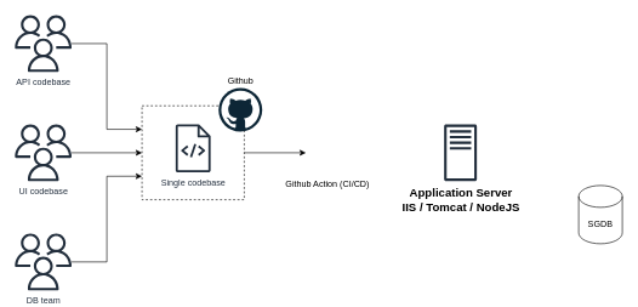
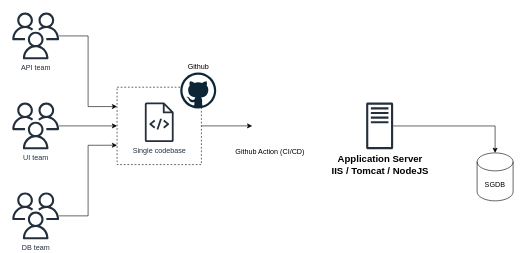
  <mxCell id="0" />
  <mxCell id="1" parent="0" />
  <mxCell id="2" style="edgeStyle=orthogonalEdgeStyle;rounded=0;orthogonalLoop=1;jettySize=auto;html=1;" edge="1" parent="1" source="3" target="12"><mxGeometry relative="1" as="geometry" /></mxCell>
  <mxCell id="3" value="" style="rounded=0;whiteSpace=wrap;html=1;fillColor=none;dashed=1;" vertex="1" parent="1"><mxGeometry x="194.71" y="144.5" width="140.58" height="129" as="geometry" /></mxCell>
  <mxCell id="4" style="edgeStyle=orthogonalEdgeStyle;rounded=0;orthogonalLoop=1;jettySize=auto;html=1;entryX=0;entryY=0.25;entryDx=0;entryDy=0;" edge="1" parent="1" source="5" target="3"><mxGeometry relative="1" as="geometry" /></mxCell>
- <mxCell id="5" value="API codebase" style="sketch=0;outlineConnect=0;fontColor=#232F3E;gradientColor=none;fillColor=#232F3D;strokeColor=none;dashed=0;verticalLabelPosition=bottom;verticalAlign=top;align=center;html=1;fontSize=12;fontStyle=0;aspect=fixed;pointerEvents=1;shape=mxgraph.aws4.users;" vertex="1" parent="1"><mxGeometry x="20" y="20" width="78" height="78" as="geometry" /></mxCell>
+ <mxCell id="5" value="API team" style="sketch=0;outlineConnect=0;fontColor=#232F3E;gradientColor=none;fillColor=#232F3D;strokeColor=none;dashed=0;verticalLabelPosition=bottom;verticalAlign=top;align=center;html=1;fontSize=12;fontStyle=0;aspect=fixed;pointerEvents=1;shape=mxgraph.aws4.users;" vertex="1" parent="1"><mxGeometry x="20" y="20" width="78" height="78" as="geometry" /></mxCell>
  <mxCell id="6" style="edgeStyle=orthogonalEdgeStyle;rounded=0;orthogonalLoop=1;jettySize=auto;html=1;entryX=0;entryY=0.75;entryDx=0;entryDy=0;" edge="1" parent="1" source="7" target="3"><mxGeometry relative="1" as="geometry" /></mxCell>
  <mxCell id="7" value="DB team" style="sketch=0;outlineConnect=0;fontColor=#232F3E;gradientColor=none;fillColor=#232F3D;strokeColor=none;dashed=0;verticalLabelPosition=bottom;verticalAlign=top;align=center;html=1;fontSize=12;fontStyle=0;aspect=fixed;pointerEvents=1;shape=mxgraph.aws4.users;" vertex="1" parent="1"><mxGeometry x="20" y="320" width="78" height="78" as="geometry" /></mxCell>
  <mxCell id="8" style="edgeStyle=orthogonalEdgeStyle;rounded=0;orthogonalLoop=1;jettySize=auto;html=1;" edge="1" parent="1" source="9" target="3"><mxGeometry relative="1" as="geometry" /></mxCell>
- <mxCell id="9" value="UI codebase" style="sketch=0;outlineConnect=0;fontColor=#232F3E;gradientColor=none;fillColor=#232F3D;strokeColor=none;dashed=0;verticalLabelPosition=bottom;verticalAlign=top;align=center;html=1;fontSize=12;fontStyle=0;aspect=fixed;pointerEvents=1;shape=mxgraph.aws4.users;" vertex="1" parent="1"><mxGeometry x="20" y="170" width="78" height="78" as="geometry" /></mxCell>
+ <mxCell id="9" value="UI team" style="sketch=0;outlineConnect=0;fontColor=#232F3E;gradientColor=none;fillColor=#232F3D;strokeColor=none;dashed=0;verticalLabelPosition=bottom;verticalAlign=top;align=center;html=1;fontSize=12;fontStyle=0;aspect=fixed;pointerEvents=1;shape=mxgraph.aws4.users;" vertex="1" parent="1"><mxGeometry x="20" y="170" width="78" height="78" as="geometry" /></mxCell>
  <mxCell id="10" value="Single codebase" style="sketch=0;outlineConnect=0;fontColor=#232F3E;gradientColor=none;fillColor=#232F3D;strokeColor=none;dashed=0;verticalLabelPosition=bottom;verticalAlign=top;align=center;html=1;fontSize=12;fontStyle=0;aspect=fixed;pointerEvents=1;shape=mxgraph.aws4.source_code;" vertex="1" parent="1"><mxGeometry x="240.89" y="170" width="48.22" height="66" as="geometry" /></mxCell>
  <mxCell id="11" value="Github" style="dashed=0;outlineConnect=0;html=1;align=center;labelPosition=center;verticalLabelPosition=top;verticalAlign=bottom;shape=mxgraph.weblogos.github" vertex="1" parent="1"><mxGeometry x="300" y="120" width="60" height="60" as="geometry" /></mxCell>
  <mxCell id="12" value="Github Action (CI/CD)" style="shape=image;verticalLabelPosition=bottom;labelBackgroundColor=default;verticalAlign=top;aspect=fixed;imageAspect=0;image=https://static-00.iconduck.com/assets.00/githubactions-icon-2048x2048-ipqow27x.png;" vertex="1" parent="1"><mxGeometry x="420" y="179" width="60" height="60" as="geometry" /></mxCell>
  <mxCell id="13" value="SGDB" style="shape=cylinder3;whiteSpace=wrap;html=1;boundedLbl=1;backgroundOutline=1;size=15;" vertex="1" parent="1"><mxGeometry x="795" y="254" width="60" height="80" as="geometry" /></mxCell>
+ <mxCell id="14" style="edgeStyle=orthogonalEdgeStyle;rounded=0;orthogonalLoop=1;jettySize=auto;html=1;" edge="1" parent="1" source="15" target="13"><mxGeometry relative="1" as="geometry" /></mxCell>
  <mxCell id="15" value="&lt;span style=&quot;color: rgb(0, 0, 0); font-size: 16px; font-weight: 700;&quot;&gt;Application Server&lt;/span&gt;&lt;div&gt;&lt;span style=&quot;color: rgb(0, 0, 0); font-size: 16px; font-weight: 700;&quot;&gt;IIS / Tomcat / NodeJS&lt;/span&gt;&lt;/div&gt;" style="sketch=0;outlineConnect=0;fontColor=#232F3E;gradientColor=none;fillColor=#232F3D;strokeColor=none;dashed=0;verticalLabelPosition=bottom;verticalAlign=top;align=center;html=1;fontSize=12;fontStyle=0;aspect=fixed;pointerEvents=1;shape=mxgraph.aws4.traditional_server;" vertex="1" parent="1"><mxGeometry x="610" y="170" width="45" height="78" as="geometry" /></mxCell>
